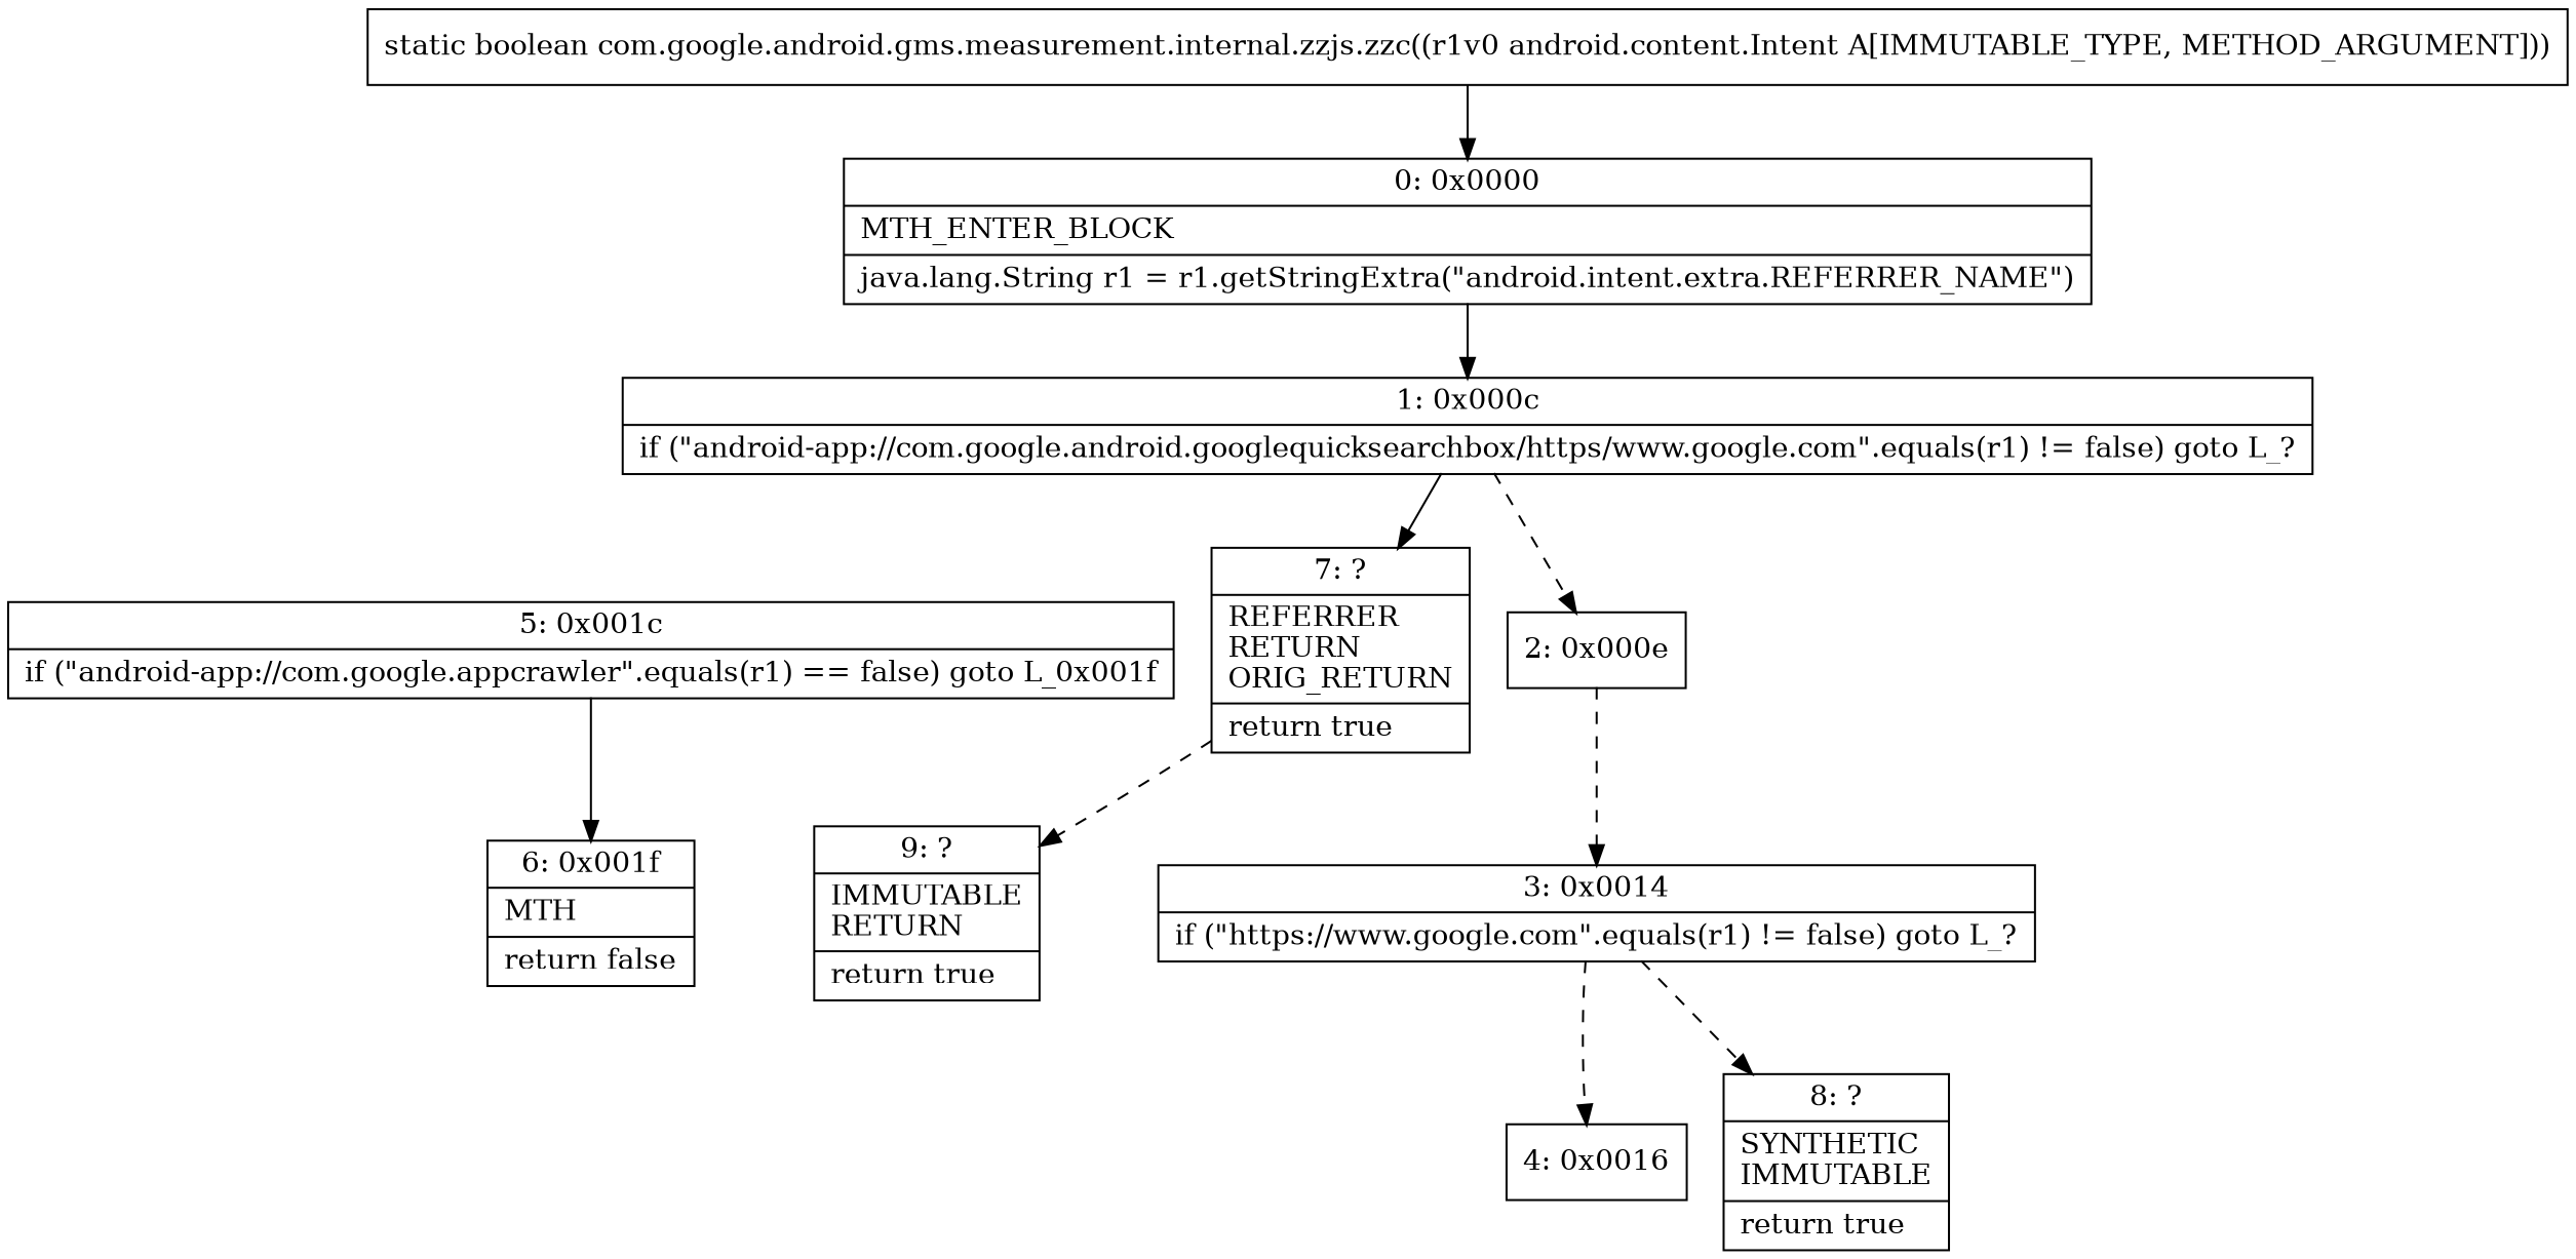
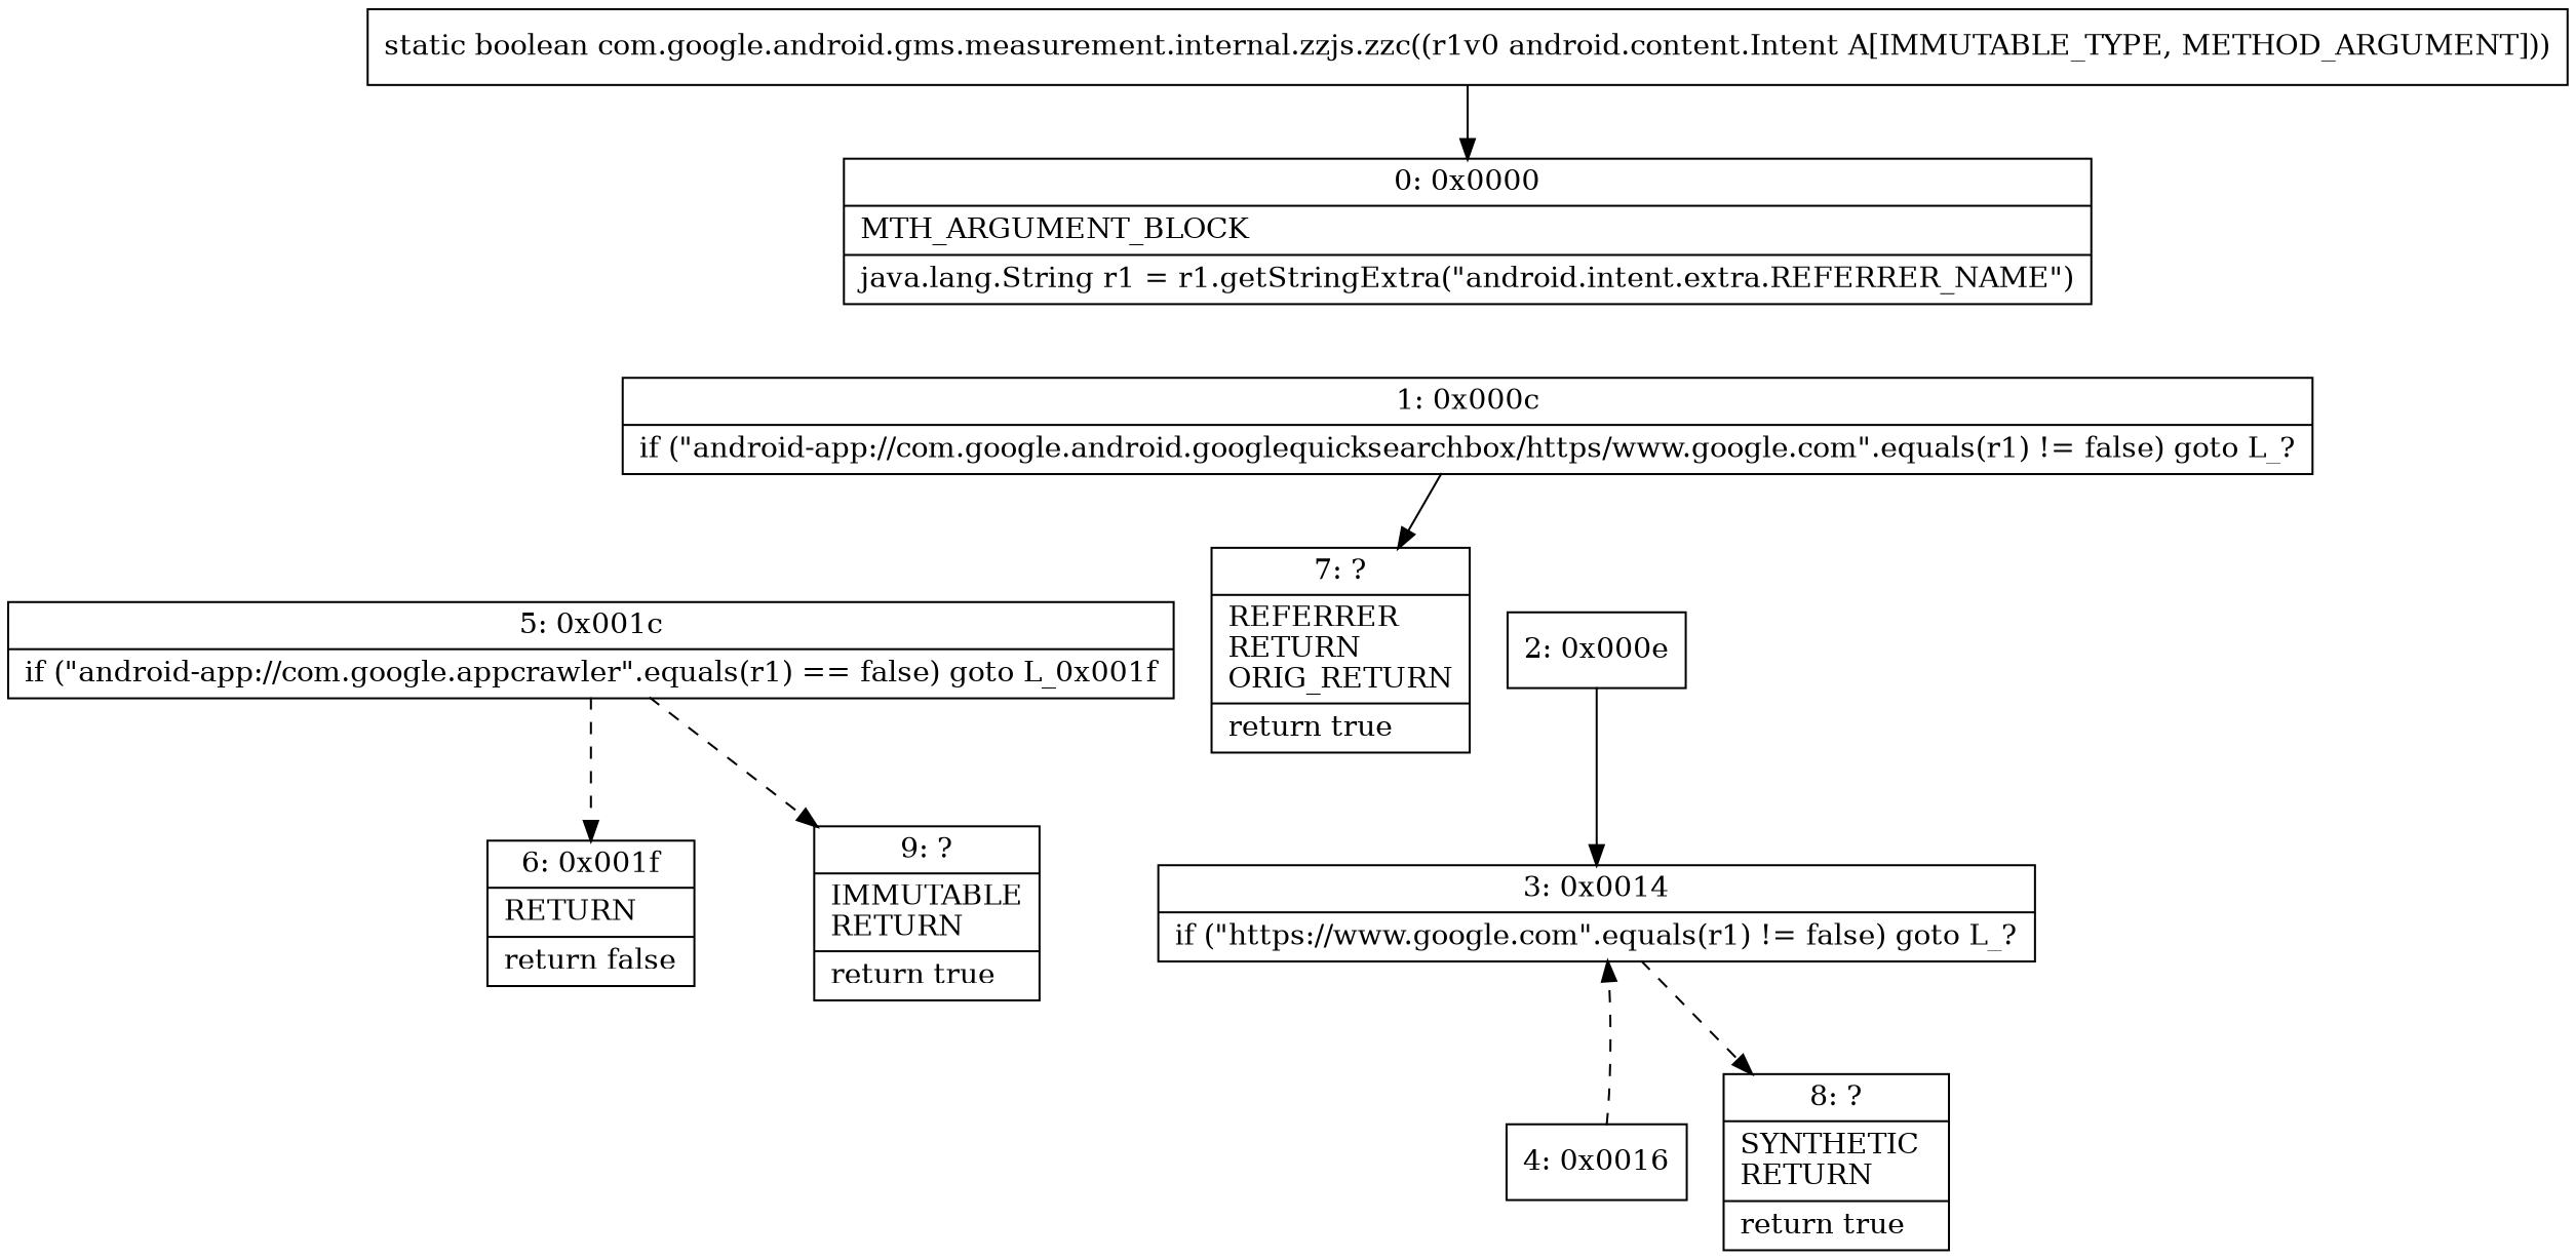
  digraph {
    node [shape=record]
-   n1 [label="{0\:\ 0x0000|MTH_ENTER_BLOCK\l|java.lang.String r1 = r1.getStringExtra(\"android.intent.extra.REFERRER_NAME\")\l}"]
+   n1 [label="{0\:\ 0x0000|MTH_ARGUMENT_BLOCK\l|java.lang.String r1 = r1.getStringExtra(\"android.intent.extra.REFERRER_NAME\")\l}"]
    n2 [label="{1\:\ 0x000c|if (\"android\-app:\/\/com.google.android.googlequicksearchbox\/https\/www.google.com\".equals(r1) != false) goto L_?\l}"]
    n3 [label="{2\:\ 0x000e}"]
    n4 [label="{7\:\ ?|REFERRER\lRETURN\lORIG_RETURN\l|return true\l}"]
    n5 [label="{3\:\ 0x0014|if (\"https:\/\/www.google.com\".equals(r1) != false) goto L_?\l}"]
    n6 [label="{4\:\ 0x0016}"]
-   n7 [label="{8\:\ ?|SYNTHETIC\lIMMUTABLE\l|return true\l}"]
+   n7 [label="{8\:\ ?|SYNTHETIC\lRETURN\l|return true\l}"]
    n8 [label="{5\:\ 0x001c|if (\"android\-app:\/\/com.google.appcrawler\".equals(r1) == false) goto L_0x001f\l}"]
-   n9 [label="{6\:\ 0x001f|MTH\l|return false\l}"]
+   n9 [label="{6\:\ 0x001f|RETURN\l|return false\l}"]
    n10 [label="{9\:\ ?|IMMUTABLE\lRETURN\l|return true\l}"]
    n11 [label="{static boolean com.google.android.gms.measurement.internal.zzjs.zzc((r1v0 android.content.Intent A[IMMUTABLE_TYPE, METHOD_ARGUMENT])) }"]
-   n1 -> n2
-   n2 -> n3 [style=dashed]
    n2 -> n4
-   n3 -> n5 [style=dashed]
-   n5 -> n6 [style=dashed]
+   n3 -> n5
+   n6 -> n5 [style=dashed]
    n5 -> n7 [style=dashed]
-   n8 -> n9
-   n4 -> n10 [style=dashed]
+   n8 -> n9 [style=dashed]
+   n8 -> n10 [style=dashed]
    n11 -> n1
  }
